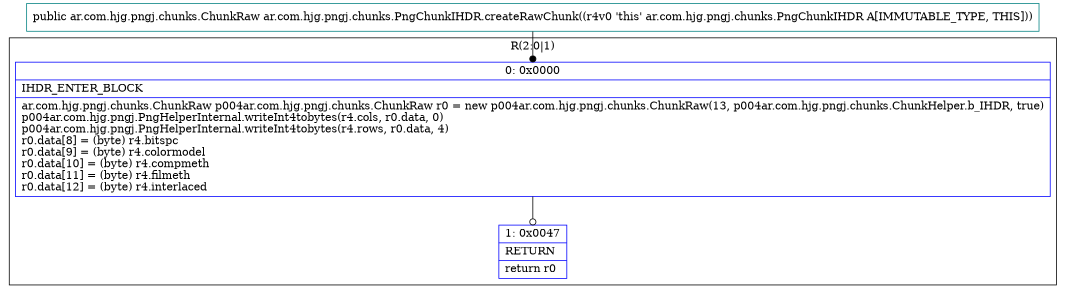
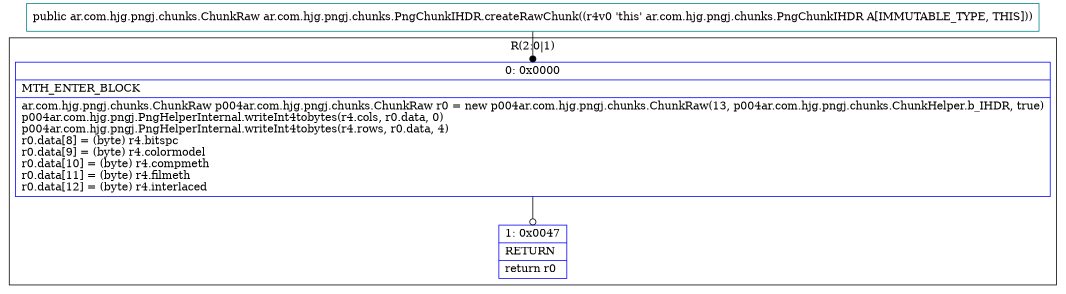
  digraph {
    fontname="DejaVu Serif"
    node [color=blue shape=record fontname="DejaVu Serif"]
    edge [style=solid fontname="DejaVu Serif"]
-   n1 [label="{0\:\ 0x0000|IHDR_ENTER_BLOCK\l|ar.com.hjg.pngj.chunks.ChunkRaw p004ar.com.hjg.pngj.chunks.ChunkRaw r0 = new p004ar.com.hjg.pngj.chunks.ChunkRaw(13, p004ar.com.hjg.pngj.chunks.ChunkHelper.b_IHDR, true)\lp004ar.com.hjg.pngj.PngHelperInternal.writeInt4tobytes(r4.cols, r0.data, 0)\lp004ar.com.hjg.pngj.PngHelperInternal.writeInt4tobytes(r4.rows, r0.data, 4)\lr0.data[8] = (byte) r4.bitspc\lr0.data[9] = (byte) r4.colormodel\lr0.data[10] = (byte) r4.compmeth\lr0.data[11] = (byte) r4.filmeth\lr0.data[12] = (byte) r4.interlaced\l}"]
+   n1 [label="{0\:\ 0x0000|MTH_ENTER_BLOCK\l|ar.com.hjg.pngj.chunks.ChunkRaw p004ar.com.hjg.pngj.chunks.ChunkRaw r0 = new p004ar.com.hjg.pngj.chunks.ChunkRaw(13, p004ar.com.hjg.pngj.chunks.ChunkHelper.b_IHDR, true)\lp004ar.com.hjg.pngj.PngHelperInternal.writeInt4tobytes(r4.cols, r0.data, 0)\lp004ar.com.hjg.pngj.PngHelperInternal.writeInt4tobytes(r4.rows, r0.data, 4)\lr0.data[8] = (byte) r4.bitspc\lr0.data[9] = (byte) r4.colormodel\lr0.data[10] = (byte) r4.compmeth\lr0.data[11] = (byte) r4.filmeth\lr0.data[12] = (byte) r4.interlaced\l}"]
    n2 [label="{1\:\ 0x0047|RETURN\l|return r0\l}"]
    n3 [label="{public ar.com.hjg.pngj.chunks.ChunkRaw ar.com.hjg.pngj.chunks.PngChunkIHDR.createRawChunk((r4v0 'this' ar.com.hjg.pngj.chunks.PngChunkIHDR A[IMMUTABLE_TYPE, THIS])) }" color=teal]
    subgraph cluster_1 {
      label="R(2:0|1)"
      n1
      n2
    }
    n1 -> n2 [arrowhead=odot]
    n3 -> n1 [arrowhead=dot]
  }
